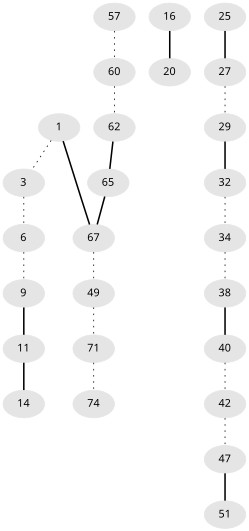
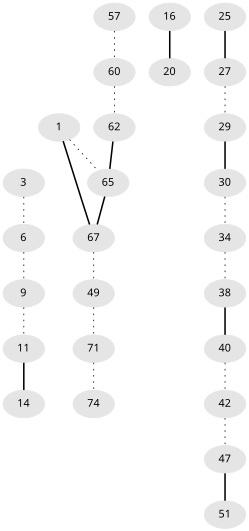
  graph {
    fontname="Noto Sans"
    node [color=gray90 fontname="Noto Sans" style=filled]
    edge [fontname="Noto Sans" style=dotted]
    1 [super="+2"]
    3 [super="+4"]
    67 [super="+68"]
    6 [super="+7"]
    74 [super="+75"]
    9 [super="+10"]
    11 [super="+12"]
    14 [super="+15"]
    16 [super="+17"]
    20 [super="+21"]
    25 [super="+26"]
    27 [super="+28"]
    29 [super="+30"]
-   32 [super="+33"]
+   32 [super="+33" label=30]
    34 [super="+35"]
    38 [super="+39"]
    40 [super="+41"]
    42 [super="+43"]
    47 [super="+48"]
    51 [super="+52"]
    57 [super="+58"]
    60 [super="+61"]
    62 [super="+63"]
    65 [super="+66"]
    n25 [label=49 super="+70"]
    71 [super="+72"]
-   1 -- 3
+   1 -- 65
    1 -- 67 [style=bold]
    3 -- 6
    67 -- n25
    6 -- 9
-   9 -- 11 [style=bold]
+   9 -- 11
    11 -- 14 [style=bold]
    16 -- 20 [style=bold]
    25 -- 27 [style=bold]
    27 -- 29
    29 -- 32 [style=bold]
    32 -- 34
    34 -- 38
    38 -- 40 [style=bold]
    40 -- 42
    42 -- 47
    47 -- 51 [style=bold]
    57 -- 60
    60 -- 62
    62 -- 65 [style=bold]
    65 -- 67 [style=bold]
    n25 -- 71
    71 -- 74
  }
